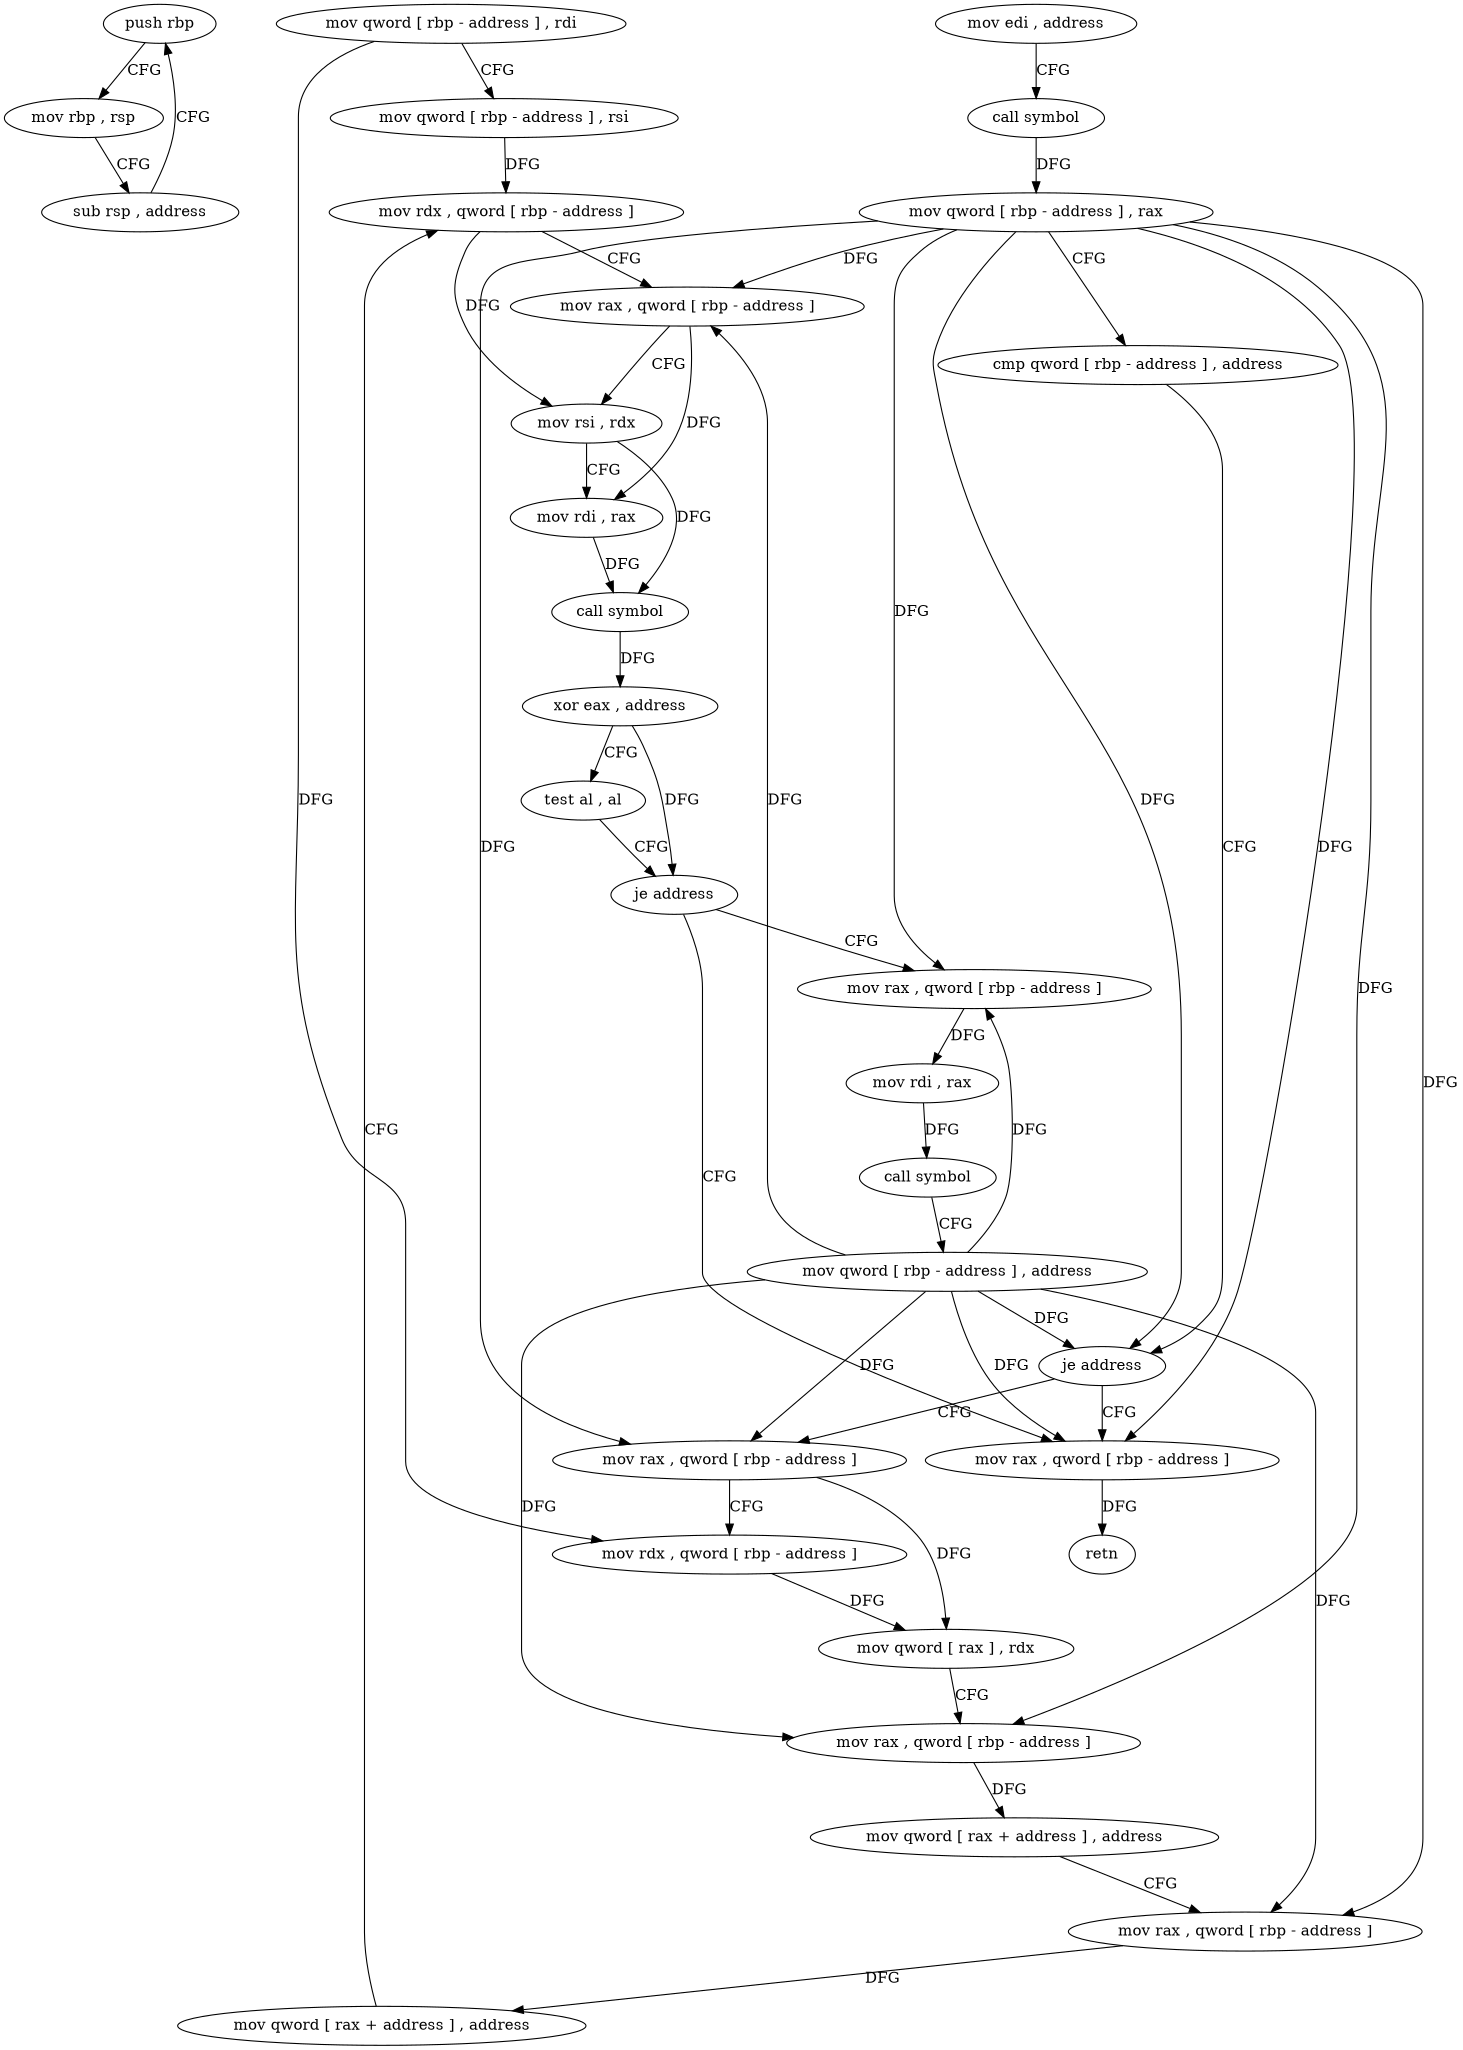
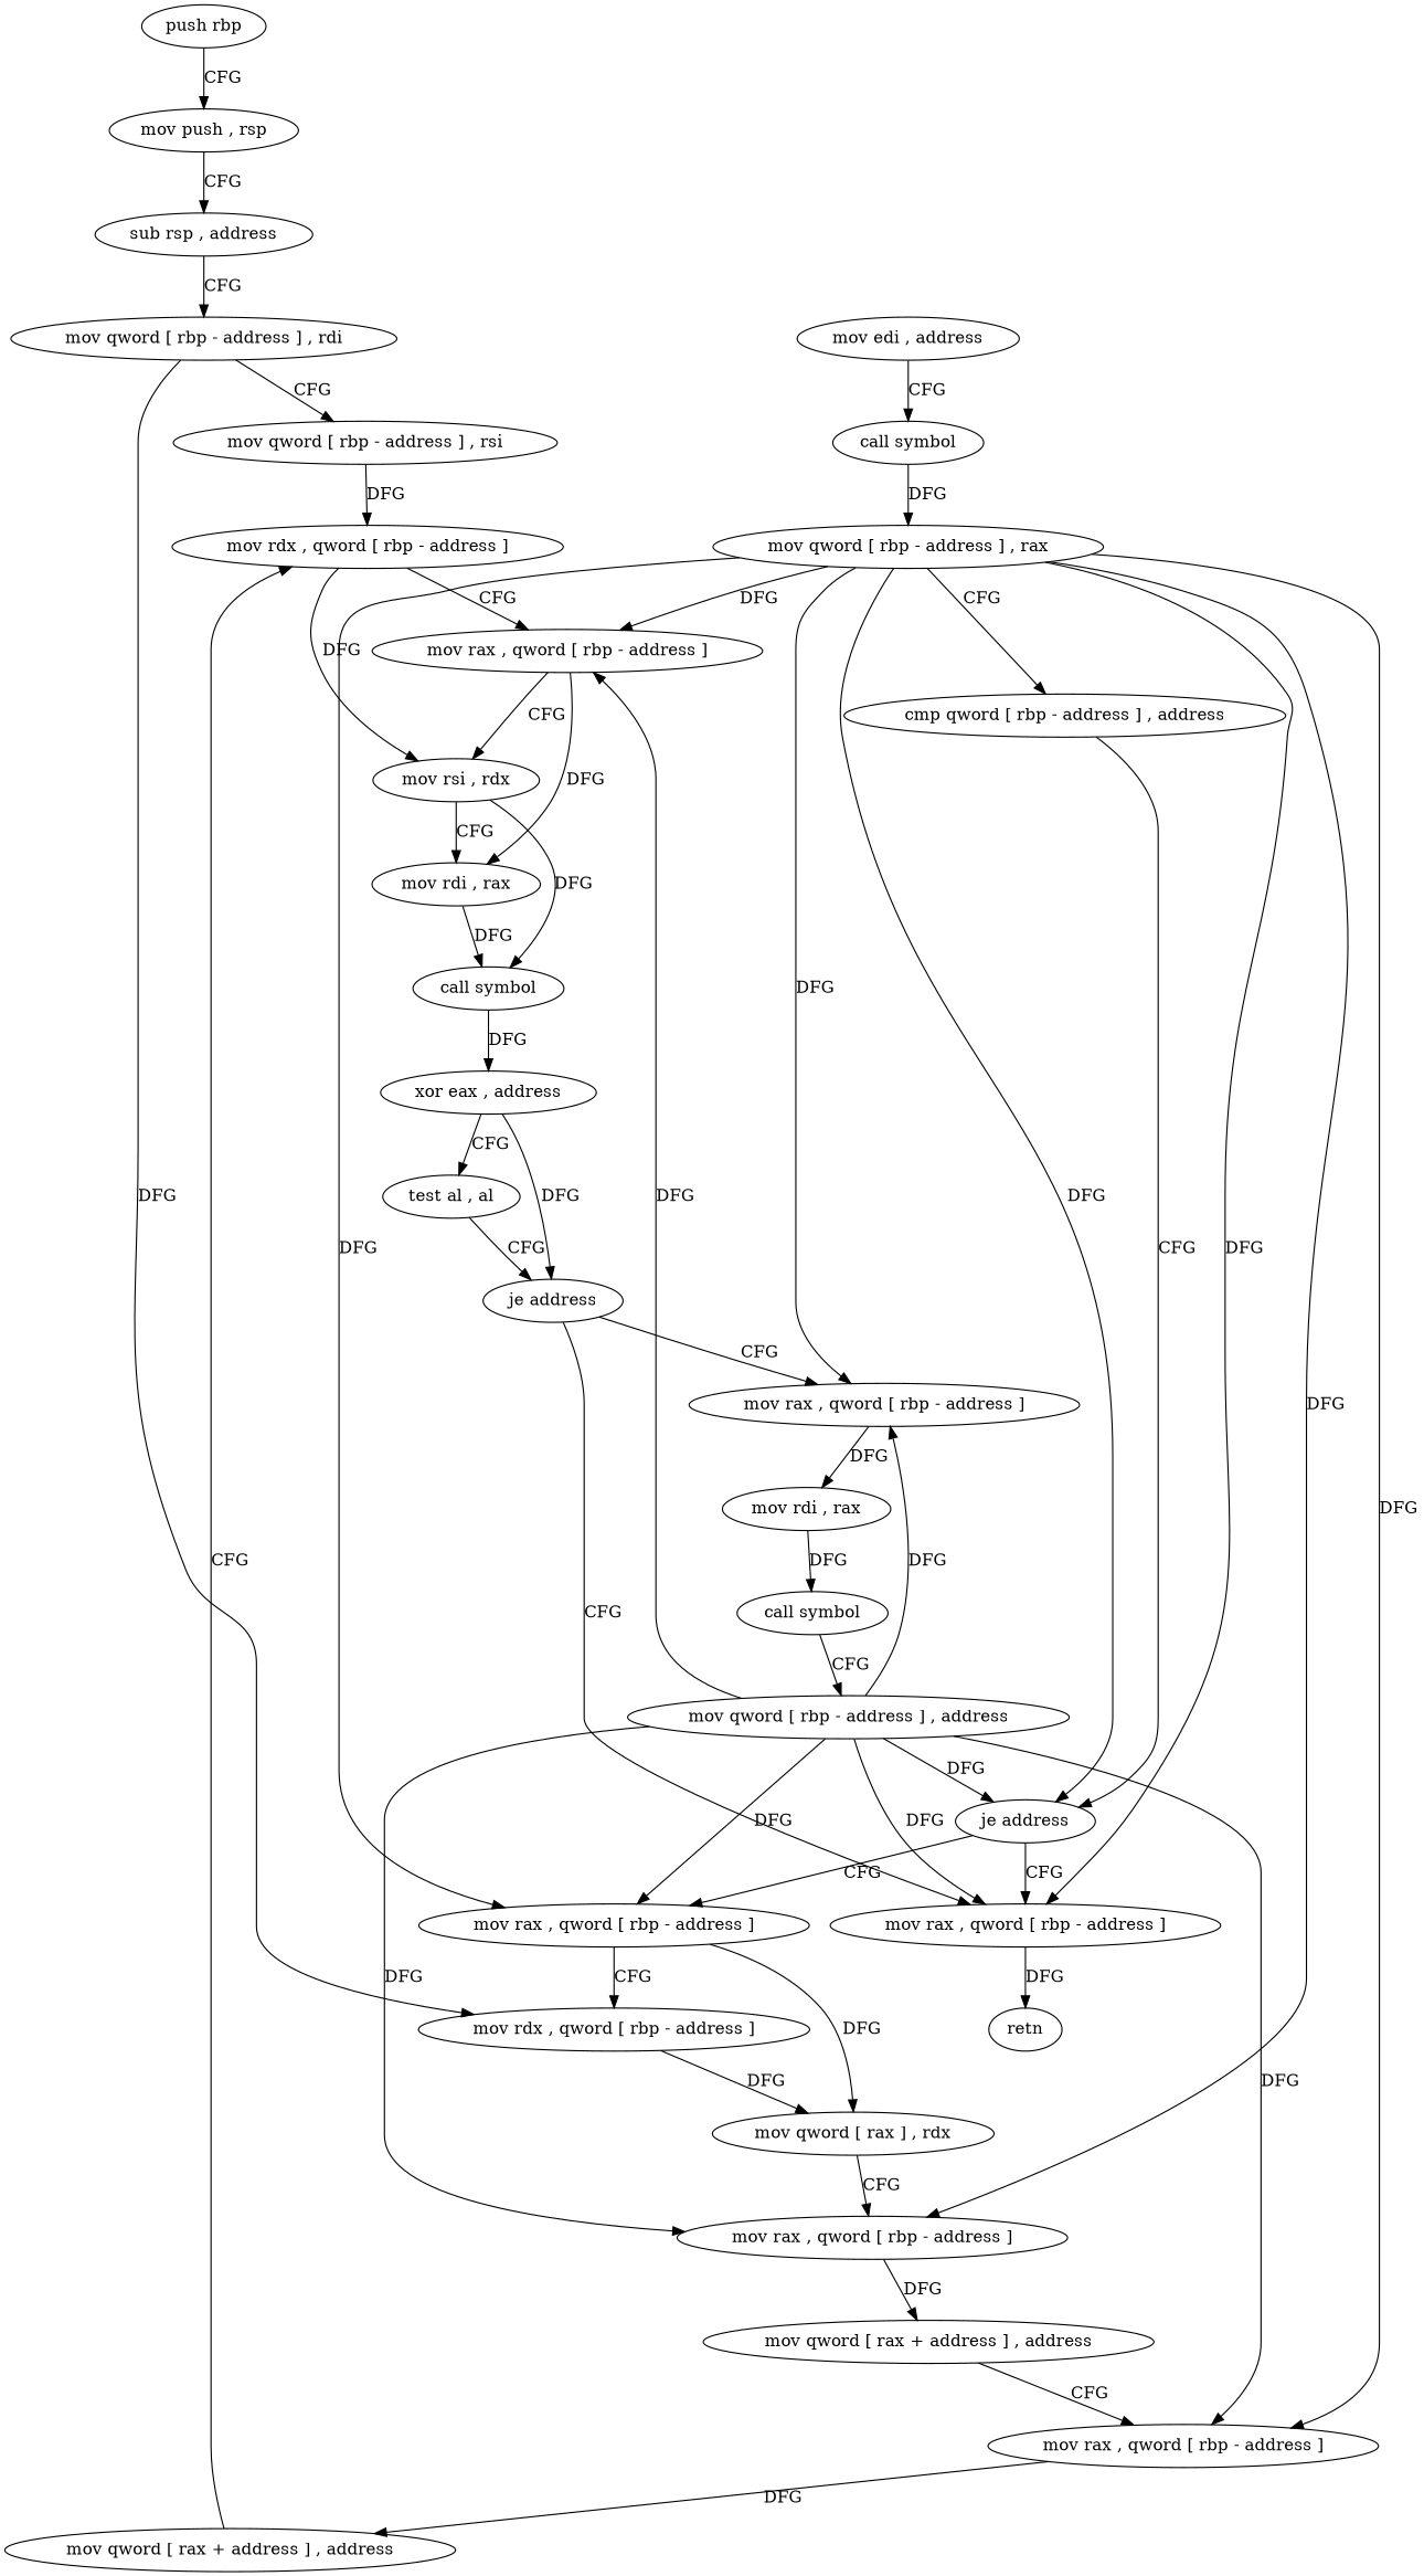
  digraph {
    n1 [label="push rbp"]
-   n2 [label="mov rbp , rsp"]
+   n2 [label="mov push , rsp"]
    n3 [label="sub rsp , address"]
    n4 [label="mov qword [ rbp - address ] , rdi"]
    n5 [label="mov qword [ rbp - address ] , rsi"]
    n6 [label="mov rdx , qword [ rbp - address ]"]
    n7 [label="mov rdx , qword [ rbp - address ]"]
    n8 [label="mov qword [ rax ] , rdx"]
    n9 [label="mov edi , address"]
    n10 [label="call symbol"]
    n11 [label="mov rax , qword [ rbp - address ]"]
    n12 [label="mov rsi , rdx"]
    n13 [label="mov qword [ rbp - address ] , rax"]
    n14 [label="cmp qword [ rbp - address ] , address"]
    n15 [label="je address"]
    n16 [label="mov rax , qword [ rbp - address ]"]
    n17 [label="mov rax , qword [ rbp - address ]"]
    n18 [label="mov rax , qword [ rbp - address ]"]
    n19 [label="mov rax , qword [ rbp - address ]"]
    n20 [label="mov rax , qword [ rbp - address ]"]
    n21 [label=retn]
    n22 [label="mov qword [ rax + address ] , address"]
    n23 [label="mov qword [ rax + address ] , address"]
    n24 [label="mov rdi , rax"]
    n25 [label="mov rdi , rax"]
    n26 [label="call symbol"]
    n27 [label="xor eax , address"]
    n28 [label="test al , al"]
    n29 [label="je address"]
    n30 [label="call symbol"]
    n31 [label="mov qword [ rbp - address ] , address"]
    n1 -> n2 [label=CFG]
    n2 -> n3 [label=CFG]
-   n3 -> n1 [label=CFG]
+   n3 -> n4 [label=CFG]
    n4 -> n5 [label=CFG]
    n4 -> n6 [label=DFG]
    n5 -> n7 [label=DFG]
    n6 -> n8 [label=DFG]
    n7 -> n11 [label=CFG]
    n7 -> n12 [label=DFG]
    n8 -> n18 [label=CFG]
    n9 -> n10 [label=CFG]
    n10 -> n13 [label=DFG]
    n11 -> n12 [label=CFG]
    n11 -> n24 [label=DFG]
    n12 -> n24 [label=CFG]
    n12 -> n26 [label=DFG]
    n13 -> n11 [label=DFG]
    n13 -> n14 [label=CFG]
    n13 -> n15 [label=DFG]
    n13 -> n16 [label=DFG]
    n13 -> n17 [label=DFG]
    n13 -> n18 [label=DFG]
    n13 -> n19 [label=DFG]
    n13 -> n20 [label=DFG]
    n14 -> n15 [label=CFG]
    n15 -> n16 [label=CFG]
    n15 -> n17 [label=CFG]
    n16 -> n21 [label=DFG]
    n17 -> n6 [label=CFG]
    n17 -> n8 [label=DFG]
    n18 -> n22 [label=DFG]
    n19 -> n23 [label=DFG]
    n20 -> n25 [label=DFG]
    n22 -> n19 [label=CFG]
    n23 -> n7 [label=CFG]
    n24 -> n26 [label=DFG]
    n25 -> n30 [label=DFG]
    n26 -> n27 [label=DFG]
    n27 -> n28 [label=CFG]
    n27 -> n29 [label=DFG]
    n28 -> n29 [label=CFG]
    n29 -> n16 [label=CFG]
    n29 -> n20 [label=CFG]
    n30 -> n31 [label=CFG]
    n31 -> n11 [label=DFG]
    n31 -> n15 [label=DFG]
    n31 -> n16 [label=DFG]
    n31 -> n17 [label=DFG]
    n31 -> n18 [label=DFG]
    n31 -> n19 [label=DFG]
    n31 -> n20 [label=DFG]
  }
